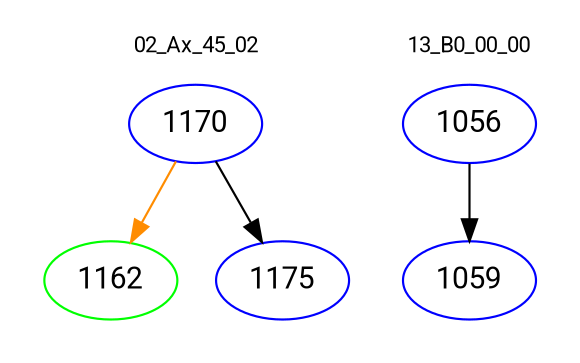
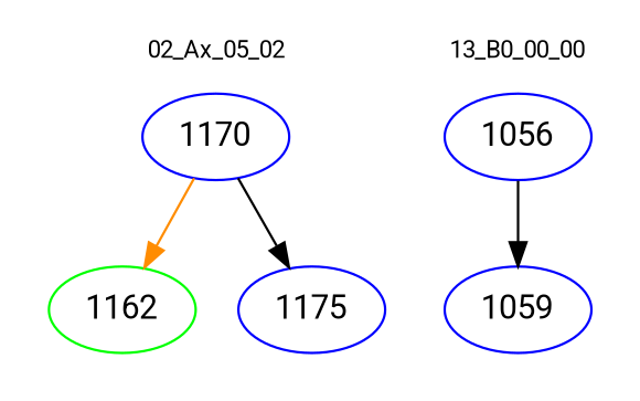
  digraph {
    fontname=Roboto
    node [color=blue fontname=Roboto]
    edge [color=black fontname=Roboto]
    n1 [label=1170]
    n2 [color=green label=1162]
    n3 [label=1175]
    n4 [label=1056]
    n5 [label=1059]
    subgraph cluster_1 {
      color=white
      fontsize=10
-     label="02_Ax_45_02"
+     label="02_Ax_05_02"
      n1
      n2
      n3
    }
    subgraph cluster_2 {
      color=white
      fontsize=10
      label="13_B0_00_00"
      n4
      n5
    }
    n1 -> n2 [color=darkorange]
    n1 -> n3
    n4 -> n5
  }
